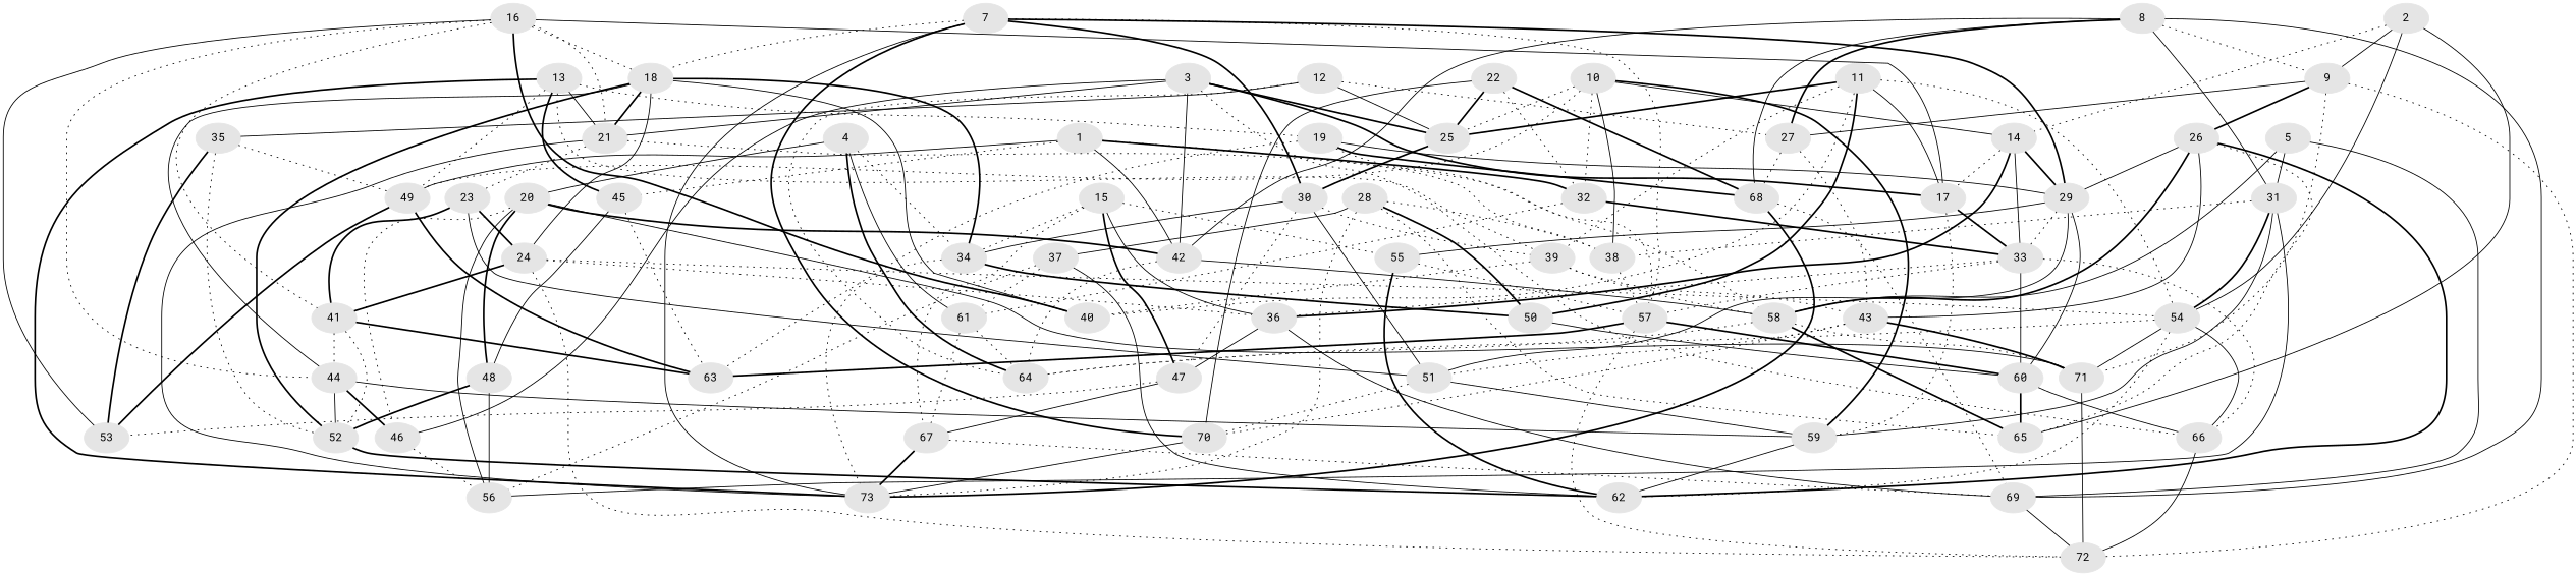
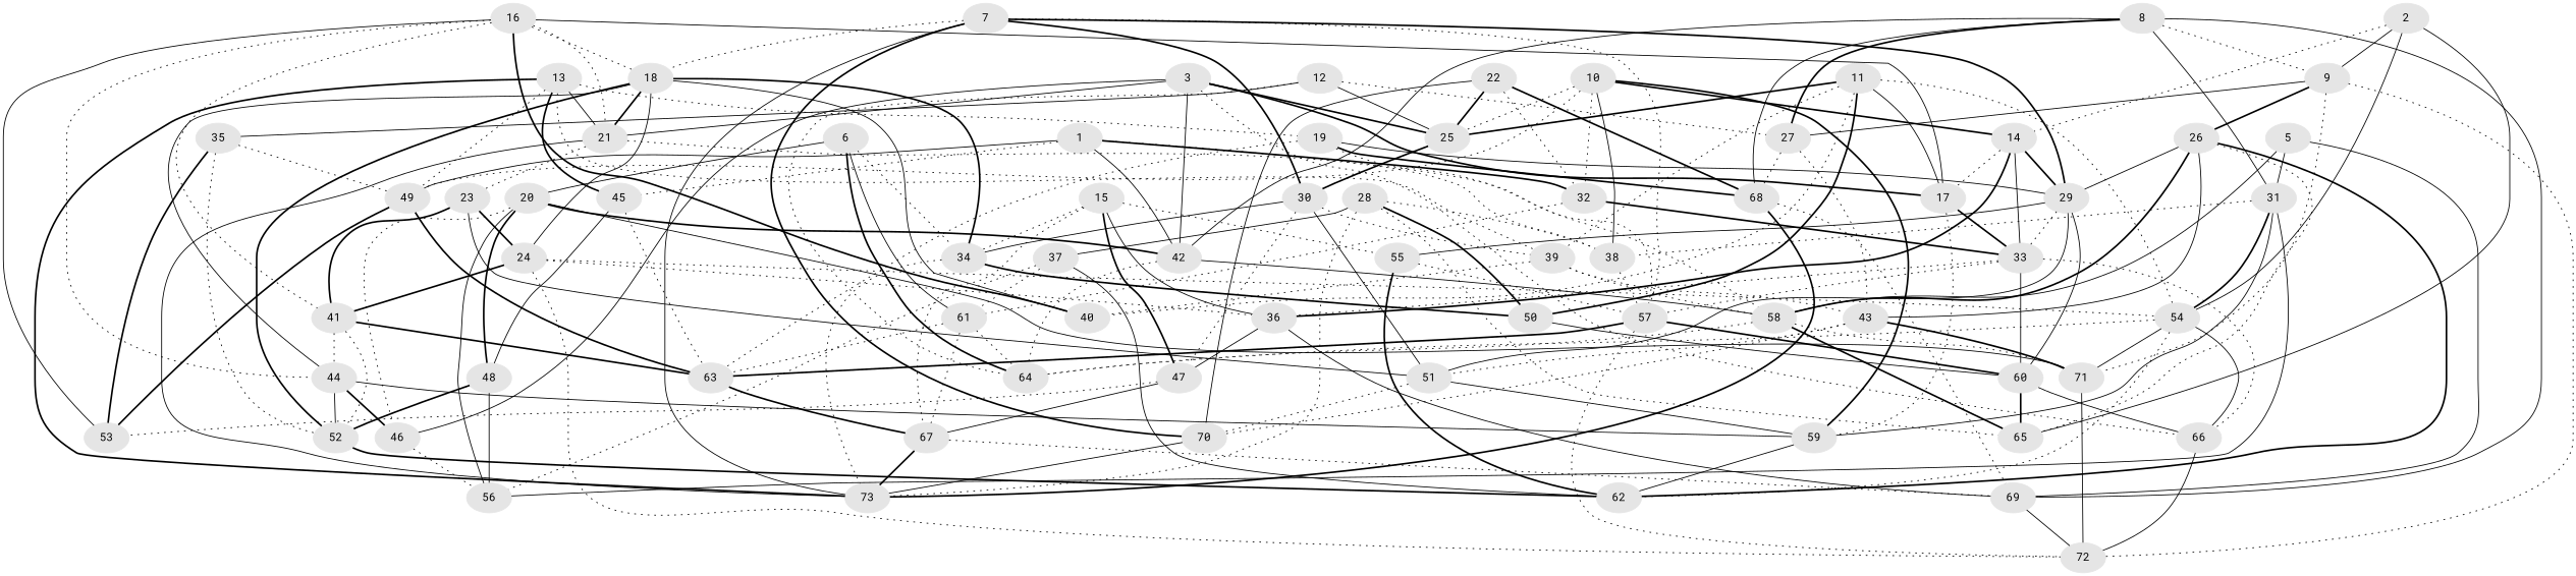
  graph {
    fontname="Roboto Mono"
    node [color=gray90 fontname="Roboto Mono" style=filled]
    edge [fontname="Roboto Mono" style=dotted weight=1.0]
    1
    32
    42
    45
    49
    58
    61
    33
    64
    63
    48
    53
    65
    71
    2
    9
    14
    54
    27
    26
    72
    17
    29
    36
    66
    62
    3
    21
    25
    46
    59
    73
    38
    23
    30
    56
    35
    52
    47
    67
    5
    31
    69
    19
    57
    68
-   6 [label=4]
+   6
    20
    34
    50
    7
    18
    70
    40
    44
    24
    55
    51
    60
    39
    8
    43
    10
    11
    12
    13
    15
    16
    41
    22
    28
    37
    1 -- 32 [style=bold]
    1 -- 42 [style=solid]
    1 -- 45 [weight=2.0]
    1 -- 49 [style=solid]
    1 -- 58
    32 -- 61
    32 -- 33 [style=bold weight=2.0]
    42 -- 58 [style=solid]
    42 -- 64
    45 -- 63
    45 -- 48 [style=solid]
    49 -- 63 [style=bold]
    49 -- 53 [style=bold]
    58 -- 64
    58 -- 65 [style=bold]
    58 -- 71
    61 -- 64
+   61 -- 63
    61 -- 67
    33 -- 36
    33 -- 66
    33 -- 57
    33 -- 60 [style=solid weight=2.0]
+   63 -- 67 [style=bold]
    48 -- 56 [style=solid]
    48 -- 52 [style=bold]
    71 -- 72 [style=solid]
    2 -- 65 [style=solid]
    2 -- 9 [style=solid]
    2 -- 14
    2 -- 54 [style=solid]
    9 -- 71
    9 -- 27 [style=solid]
    9 -- 26 [style=bold]
    9 -- 72
    14 -- 33 [style=solid]
    14 -- 17
    14 -- 29 [style=bold]
    14 -- 36 [style=bold]
    54 -- 64
    54 -- 71 [style=solid]
    54 -- 66 [style=solid]
    54 -- 62
    27 -- 68
    27 -- 43
    26 -- 58 [style=bold]
    26 -- 65
    26 -- 29 [style=solid]
    26 -- 62 [style=bold]
    26 -- 43 [style=solid]
    17 -- 33 [style=bold]
    17 -- 59
    29 -- 33
    29 -- 55 [style=solid]
    29 -- 51 [style=solid]
    29 -- 60 [style=solid]
    36 -- 47 [style=solid]
    36 -- 69 [style=solid]
    66 -- 72 [style=solid]
    3 -- 42 [style=solid]
    3 -- 17 [style=bold]
    3 -- 66
    3 -- 21 [style=solid]
    3 -- 25 [style=bold]
    3 -- 46 [style=solid]
    21 -- 73 [style=solid weight=2.0]
    21 -- 38
    21 -- 23
    25 -- 30 [style=bold]
    46 -- 56
    59 -- 62 [style=solid]
    38 -- 57
    23 -- 24 [style=bold]
    23 -- 51 [style=solid]
    23 -- 41 [style=bold]
    30 -- 47
    30 -- 34 [style=solid]
    30 -- 51 [style=solid]
    30 -- 39
    35 -- 49
    35 -- 53 [style=bold]
    35 -- 52
    52 -- 62 [style=bold]
    47 -- 53
    47 -- 67 [style=solid]
    67 -- 73 [style=bold]
    67 -- 69
    5 -- 58 [style=solid]
    5 -- 31 [style=solid]
    5 -- 69 [style=solid]
    31 -- 54 [style=bold]
    31 -- 59 [style=solid]
    31 -- 38
    31 -- 56 [style=solid]
    69 -- 72 [style=solid]
    19 -- 63
    19 -- 29 [style=solid]
    19 -- 57
    19 -- 68 [style=bold]
    57 -- 63 [style=bold]
    57 -- 72
    57 -- 60 [style=bold]
    68 -- 73 [style=bold]
    68 -- 69
    6 -- 61 [style=solid]
    6 -- 64 [style=bold]
    6 -- 20 [style=solid]
    6 -- 34
    20 -- 42 [style=bold]
    20 -- 48 [style=bold]
    20 -- 71 [style=solid]
    20 -- 46
    20 -- 56 [style=solid]
    34 -- 73
    34 -- 50 [style=bold]
    50 -- 60 [style=solid]
    7 -- 29 [style=bold]
    7 -- 73 [style=solid]
    7 -- 30 [style=bold]
    7 -- 57
    7 -- 18
    7 -- 70 [style=bold]
    18 -- 21 [style=bold]
    18 -- 52 [style=bold]
    18 -- 34 [style=bold]
    18 -- 40 [style=solid]
    18 -- 44 [style=solid]
    18 -- 24 [style=solid]
    70 -- 73 [style=solid weight=2.0]
    44 -- 46 [style=bold]
    44 -- 59 [style=solid]
    44 -- 52 [style=solid]
    24 -- 54
    24 -- 72
    24 -- 36
    24 -- 41 [style=bold]
    55 -- 62 [style=bold]
    55 -- 57
    51 -- 59 [style=solid]
    51 -- 70
    60 -- 65 [style=bold]
    60 -- 66 [style=solid]
    39 -- 58
    39 -- 40
    39 -- 43
    8 -- 42 [style=solid]
    8 -- 9
    8 -- 27 [style=bold]
    8 -- 31 [style=solid]
    8 -- 69 [style=solid]
    8 -- 68 [style=solid]
    43 -- 71 [style=bold]
    43 -- 70
    43 -- 51
    10 -- 32
    10 -- 49
-   10 -- 14 [style=solid]
+   10 -- 14 [style=bold]
    10 -- 25
    10 -- 59 [style=bold]
    10 -- 38 [style=solid]
    11 -- 54
    11 -- 17 [style=solid]
    11 -- 25 [style=bold]
    11 -- 50 [style=bold]
    11 -- 40
    11 -- 39
    12 -- 64
    12 -- 27 [weight=2.0]
    12 -- 25 [style=solid]
    12 -- 35 [style=solid weight=2.0]
    13 -- 45 [style=bold]
    13 -- 49
    13 -- 21 [style=solid]
    13 -- 73 [style=bold]
    13 -- 19
    13 -- 39
    15 -- 36 [style=solid]
    15 -- 47 [style=bold]
    15 -- 67
    15 -- 34
    15 -- 55
    16 -- 53 [style=solid]
    16 -- 17 [style=solid]
    16 -- 21
    16 -- 18
    16 -- 40 [style=bold]
    16 -- 44
    16 -- 41
    41 -- 63 [style=bold]
    41 -- 52
    41 -- 44
    22 -- 32
    22 -- 25 [style=bold]
    22 -- 68 [style=bold]
    22 -- 70 [style=solid]
    28 -- 65 [weight=2.0]
    28 -- 73
    28 -- 38
    28 -- 50 [style=bold]
    28 -- 37 [style=solid]
    37 -- 61
    37 -- 62 [style=solid]
    37 -- 56
  }
